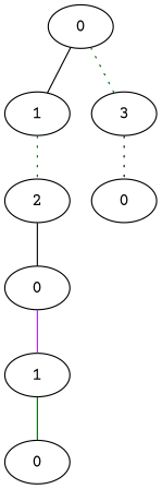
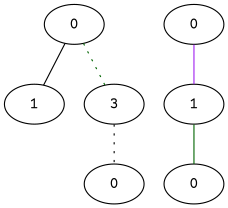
  graph {
    fontname="Courier Prime"
    node [fontname="Courier Prime"]
    edge [color=black fontname="Courier Prime"]
    n1 [label=0]
    n2 [label=1]
    n3 [label=3]
-   n4 [label=2]
    n5 [label=0]
    n6 [label=1]
    n7 [label=0]
    n8 [label=0]
    n1 -- n2
    n1 -- n3 [style=dotted color=darkgreen]
-   n2 -- n4 [style=dotted color=darkgreen]
    n3 -- n8 [style=dotted]
-   n4 -- n5
    n5 -- n6 [color=purple]
    n6 -- n7 [color=darkgreen]
  }
